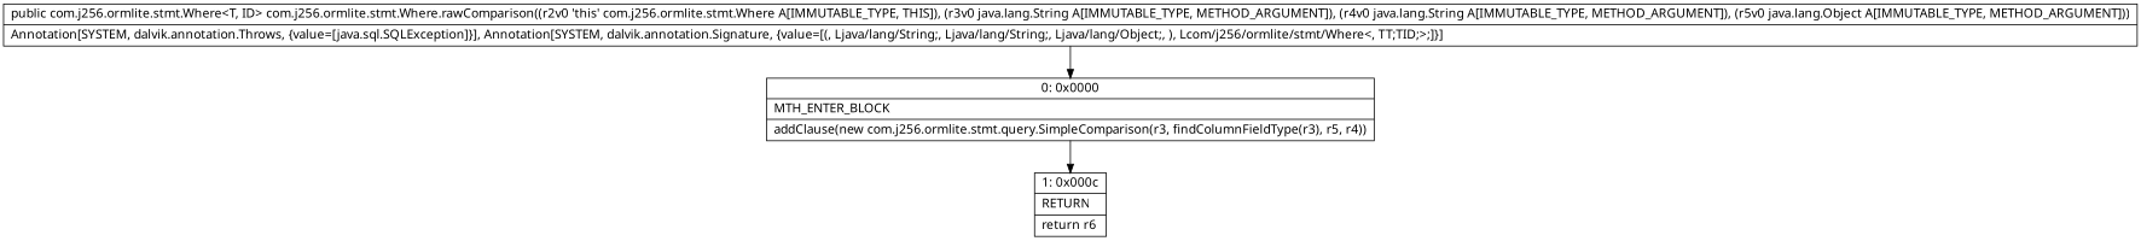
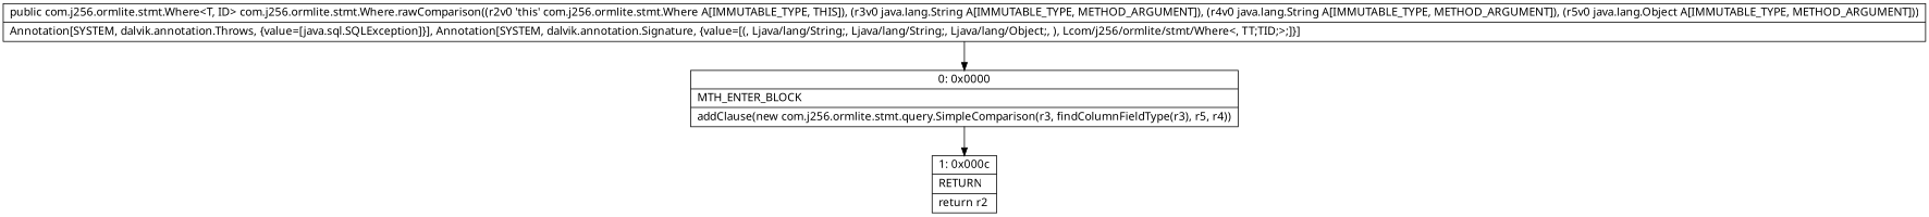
  digraph {
    fontname="Noto Sans"
    node [shape=record fontname="Noto Sans"]
    edge [fontname="Noto Sans"]
    n1 [label="{0\:\ 0x0000|MTH_ENTER_BLOCK\l|addClause(new com.j256.ormlite.stmt.query.SimpleComparison(r3, findColumnFieldType(r3), r5, r4))\l}"]
-   n2 [label="{1\:\ 0x000c|RETURN\l|return r6\l}"]
+   n2 [label="{1\:\ 0x000c|RETURN\l|return r2\l}"]
    n3 [label="{public com.j256.ormlite.stmt.Where\<T, ID\> com.j256.ormlite.stmt.Where.rawComparison((r2v0 'this' com.j256.ormlite.stmt.Where A[IMMUTABLE_TYPE, THIS]), (r3v0 java.lang.String A[IMMUTABLE_TYPE, METHOD_ARGUMENT]), (r4v0 java.lang.String A[IMMUTABLE_TYPE, METHOD_ARGUMENT]), (r5v0 java.lang.Object A[IMMUTABLE_TYPE, METHOD_ARGUMENT]))  | Annotation[SYSTEM, dalvik.annotation.Throws, \{value=[java.sql.SQLException]\}], Annotation[SYSTEM, dalvik.annotation.Signature, \{value=[(, Ljava\/lang\/String;, Ljava\/lang\/String;, Ljava\/lang\/Object;, ), Lcom\/j256\/ormlite\/stmt\/Where\<, TT;TID;\>;]\}]\l}"]
    n1 -> n2
    n3 -> n1
  }
